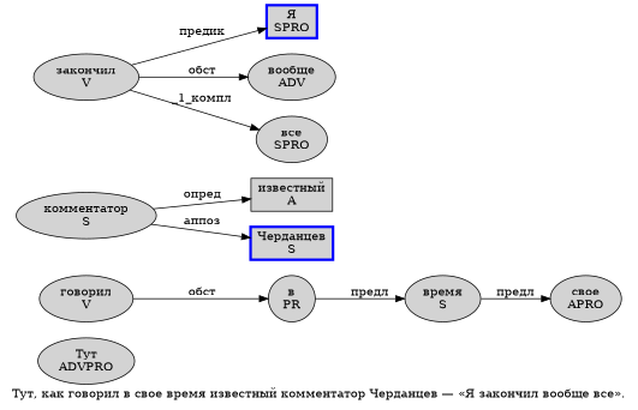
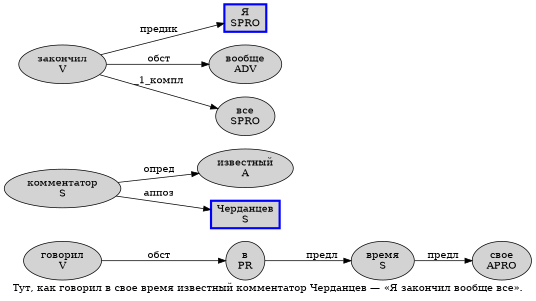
  digraph {
    label="Тут, как говорил в свое время известный комментатор Черданцев — «Я закончил вообще все»."
    rankdir=LR
    node [fillcolor=lightgray penwidth=1 shape=ellipse style=filled]
-   n1 [label="Тут\nADVPRO"]
    n2 [label="говорил\nV"]
    n3 [label="в\nPR"]
    n4 [label="время\nS"]
    n5 [label="свое\nAPRO"]
-   n6 [label="известный\nA" shape=box]
+   n6 [label="известный\nA"]
    n7 [label="комментатор\nS"]
    n8 [color=blue label="Черданцев\nS" penwidth=3 shape=box]
    n9 [label="закончил\nV"]
    n10 [color=blue label="Я\nSPRO" penwidth=3 shape=box]
    n11 [label="вообще\nADV"]
    n12 [label="все\nSPRO"]
    n2 -> n3 [label="обст"]
    n3 -> n4 [label="предл"]
    n4 -> n5 [label="предл"]
    n7 -> n6 [label="опред"]
    n7 -> n8 [label="аппоз"]
    n9 -> n10 [label="предик"]
    n9 -> n11 [label="обст"]
    n9 -> n12 [label="_1_компл"]
  }
